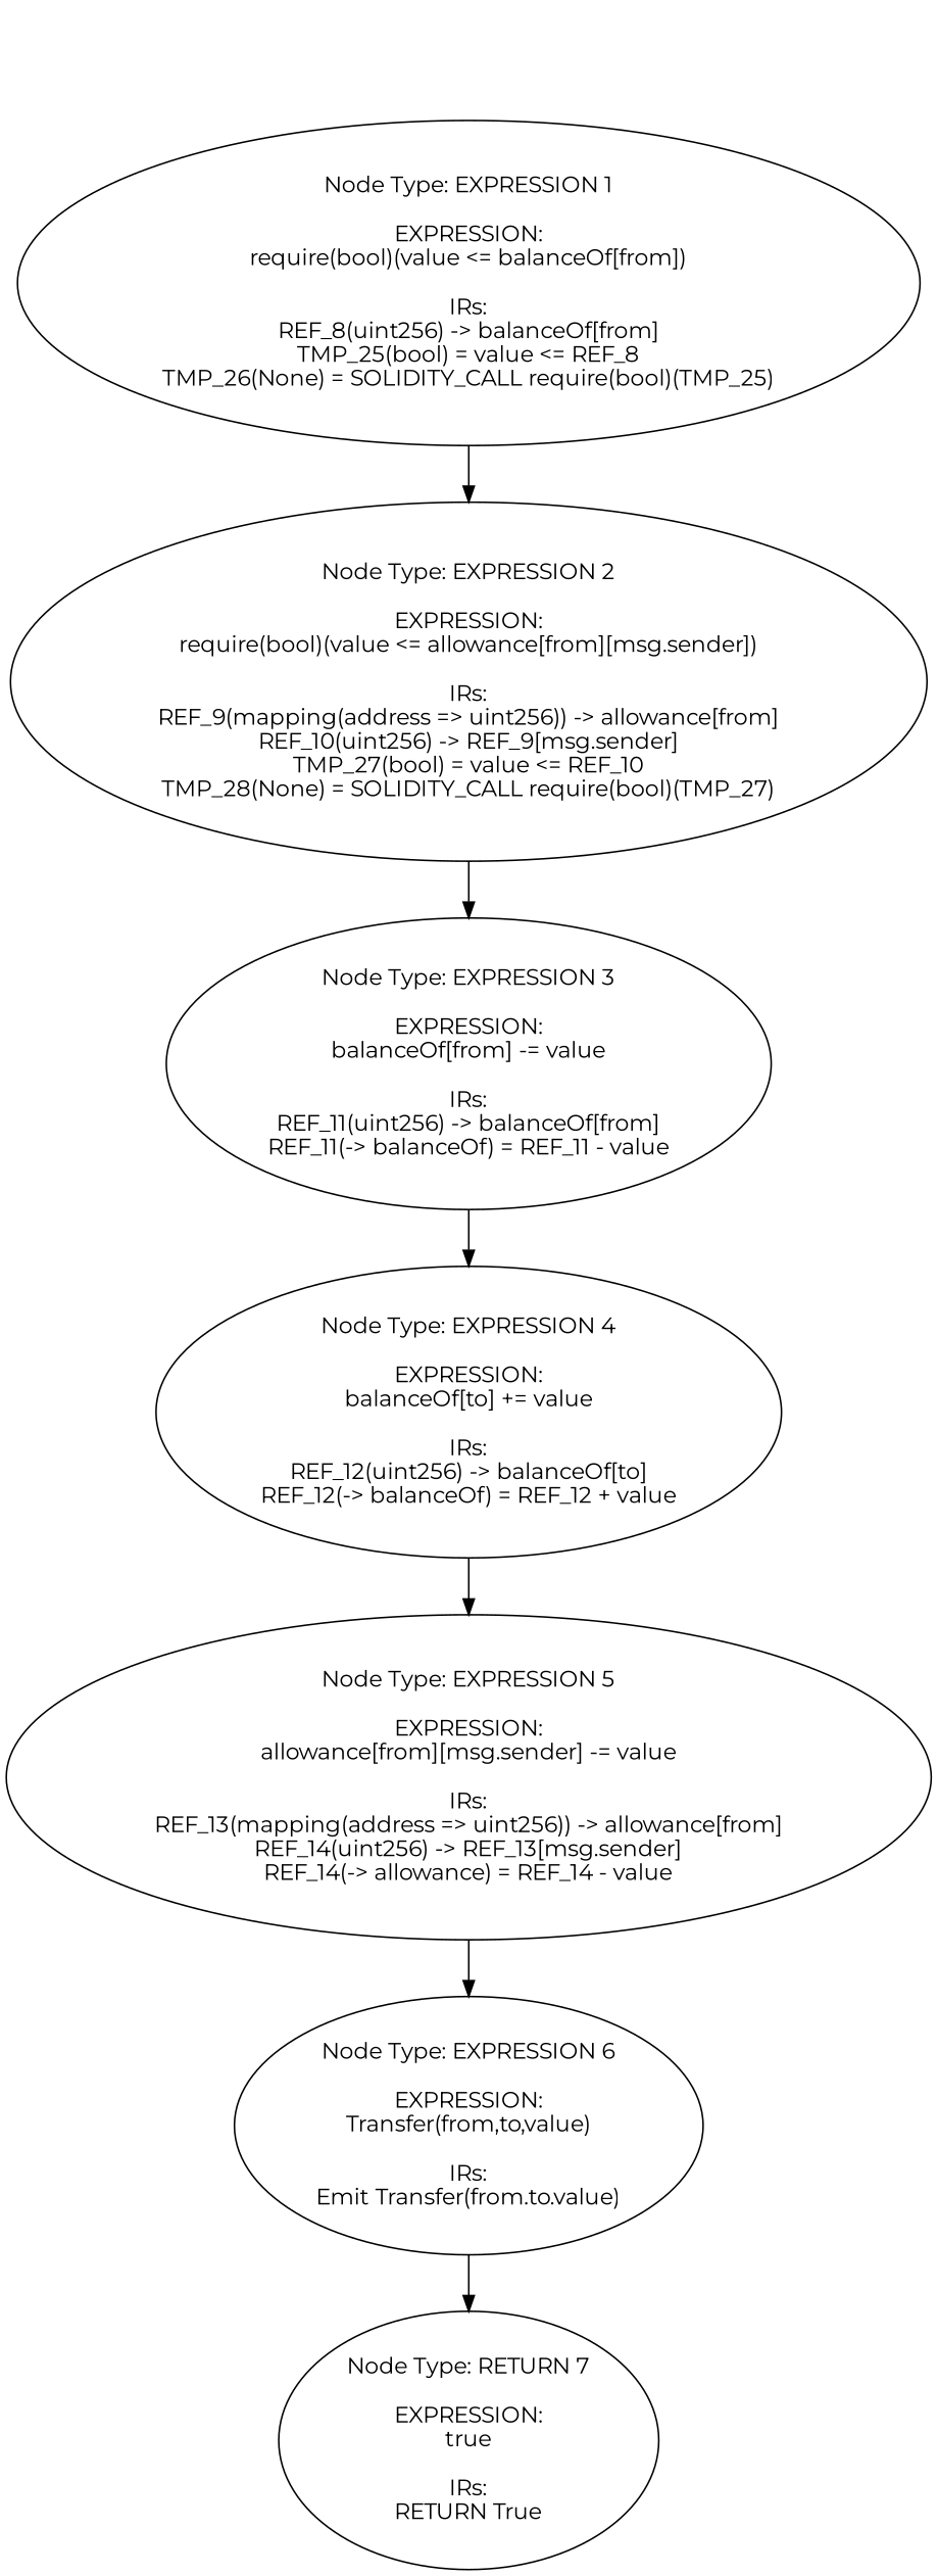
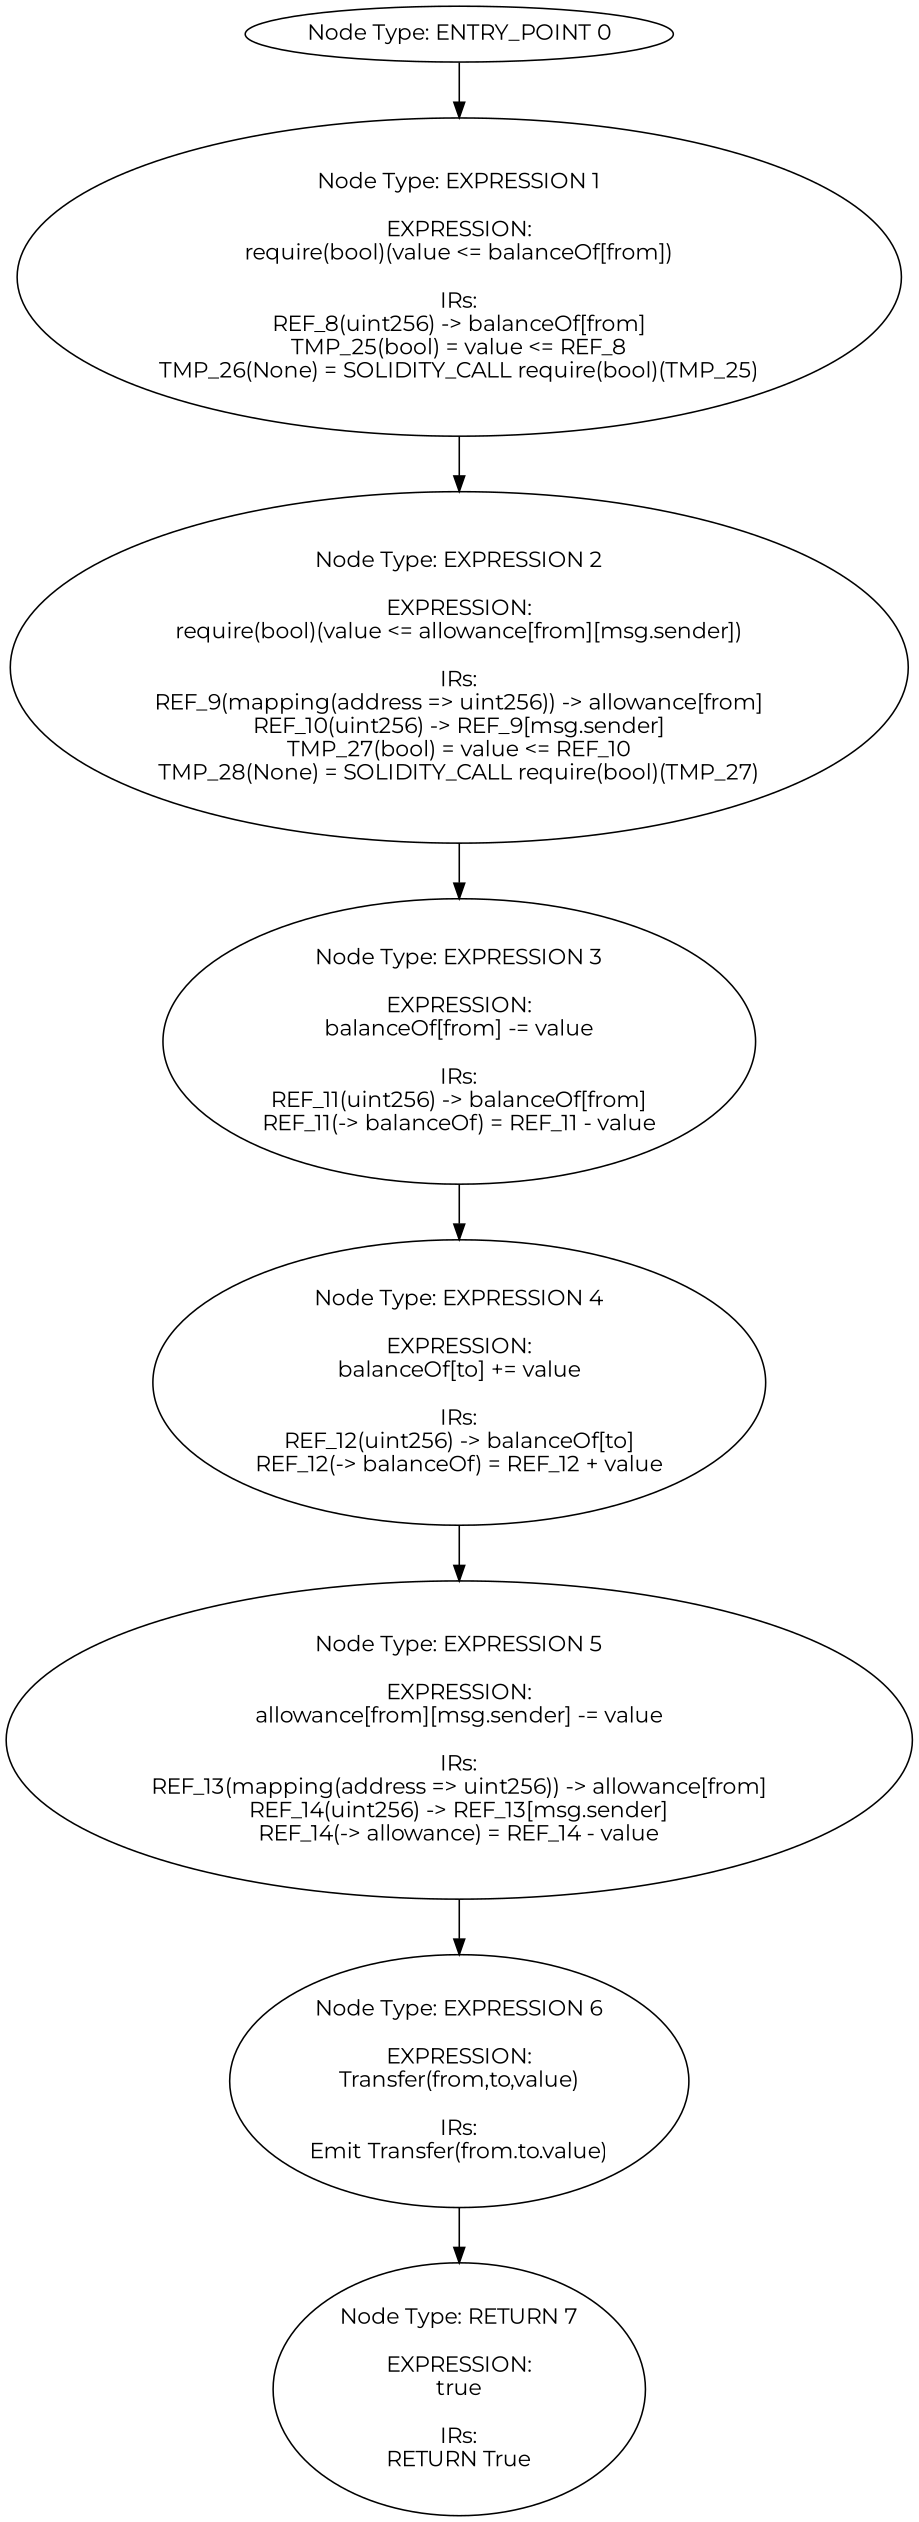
  digraph {
    fontname=Montserrat
    node [fontname=Montserrat]
    edge [fontname=Montserrat]
+   n1 [label="Node Type: ENTRY_POINT 0\n"]
    n2 [label="Node Type: EXPRESSION 1\n\nEXPRESSION:\nrequire(bool)(value <= balanceOf[from])\n\nIRs:\nREF_8(uint256) -> balanceOf[from]\nTMP_25(bool) = value <= REF_8\nTMP_26(None) = SOLIDITY_CALL require(bool)(TMP_25)"]
    n3 [label="Node Type: EXPRESSION 2\n\nEXPRESSION:\nrequire(bool)(value <= allowance[from][msg.sender])\n\nIRs:\nREF_9(mapping(address => uint256)) -> allowance[from]\nREF_10(uint256) -> REF_9[msg.sender]\nTMP_27(bool) = value <= REF_10\nTMP_28(None) = SOLIDITY_CALL require(bool)(TMP_27)"]
    n4 [label="Node Type: EXPRESSION 3\n\nEXPRESSION:\nbalanceOf[from] -= value\n\nIRs:\nREF_11(uint256) -> balanceOf[from]\nREF_11(-> balanceOf) = REF_11 - value"]
    n5 [label="Node Type: EXPRESSION 4\n\nEXPRESSION:\nbalanceOf[to] += value\n\nIRs:\nREF_12(uint256) -> balanceOf[to]\nREF_12(-> balanceOf) = REF_12 + value"]
    n6 [label="Node Type: EXPRESSION 5\n\nEXPRESSION:\nallowance[from][msg.sender] -= value\n\nIRs:\nREF_13(mapping(address => uint256)) -> allowance[from]\nREF_14(uint256) -> REF_13[msg.sender]\nREF_14(-> allowance) = REF_14 - value"]
    n7 [label="Node Type: EXPRESSION 6\n\nEXPRESSION:\nTransfer(from,to,value)\n\nIRs:\nEmit Transfer(from.to.value)"]
    n8 [label="Node Type: RETURN 7\n\nEXPRESSION:\ntrue\n\nIRs:\nRETURN True"]
+   n1 -> n2
    n2 -> n3
    n3 -> n4
    n4 -> n5
    n5 -> n6
    n6 -> n7
    n7 -> n8
  }
